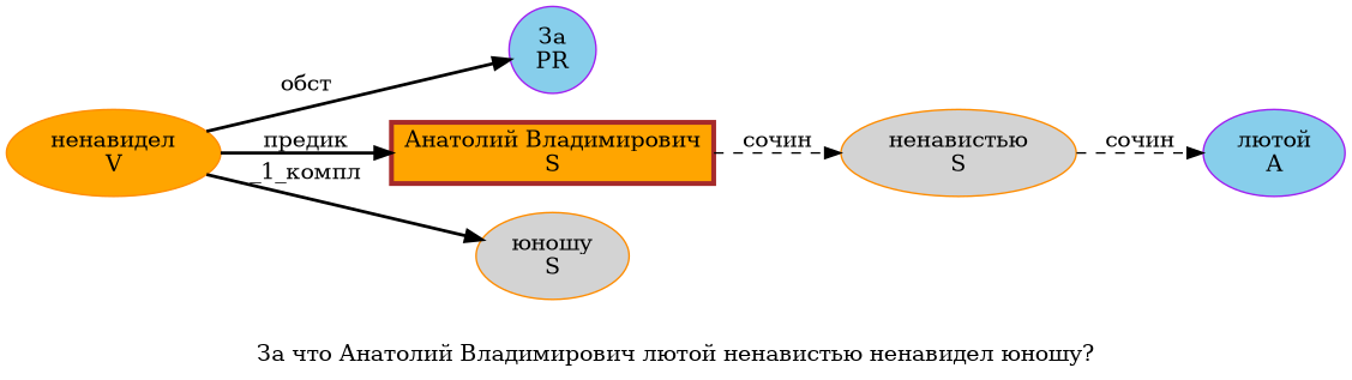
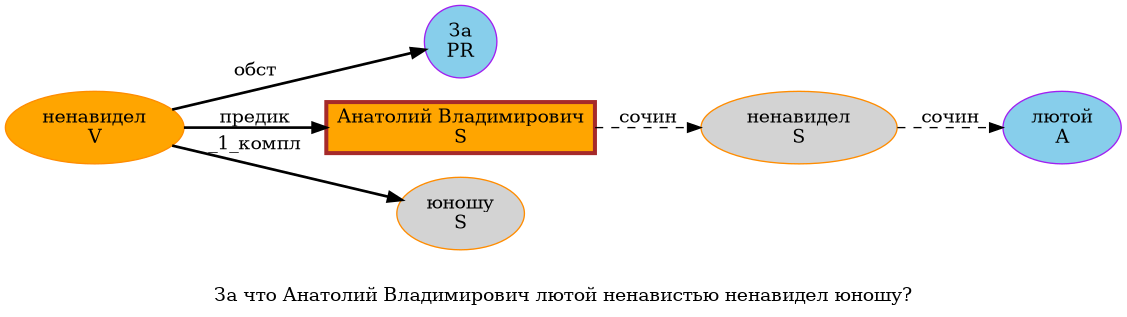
  digraph {
    label="За что Анатолий Владимирович лютой ненавистью ненавидел юношу?"
    rankdir=LR
    node [color=darkorange fillcolor=skyblue penwidth=1 shape=ellipse style=filled]
    edge [style=bold]
    n1 [color=purple label="За\nPR"]
    n2 [color=brown fillcolor=orange label="Анатолий Владимирович\nS" penwidth=3 shape=box]
-   n3 [fillcolor=lightgrey label="ненавистью\nS"]
+   n3 [fillcolor=lightgrey label="ненавидел\nS"]
    n4 [color=purple label="лютой\nA"]
    n5 [fillcolor=orange label="ненавидел\nV"]
    n6 [fillcolor=lightgrey label="юношу\nS"]
    n2 -> n3 [label="сочин" style=dashed]
    n3 -> n4 [label="сочин" style=dashed]
    n5 -> n1 [label="обст"]
    n5 -> n2 [label="предик"]
    n5 -> n6 [label="_1_компл"]
  }
